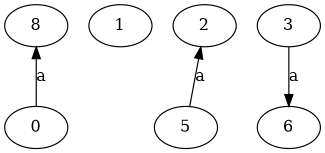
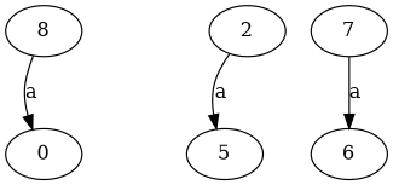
  strict digraph {
    n1 [label=8]
    0
-   1
    2
    5
-   3
+   3 [label=7]
    6
-   0 -> n1 [label=a]
-   5 -> 2 [label=a]
+   n1 -> 0 [label=a]
+   2 -> 5 [label=a]
    3 -> 6 [label=a]
  }
